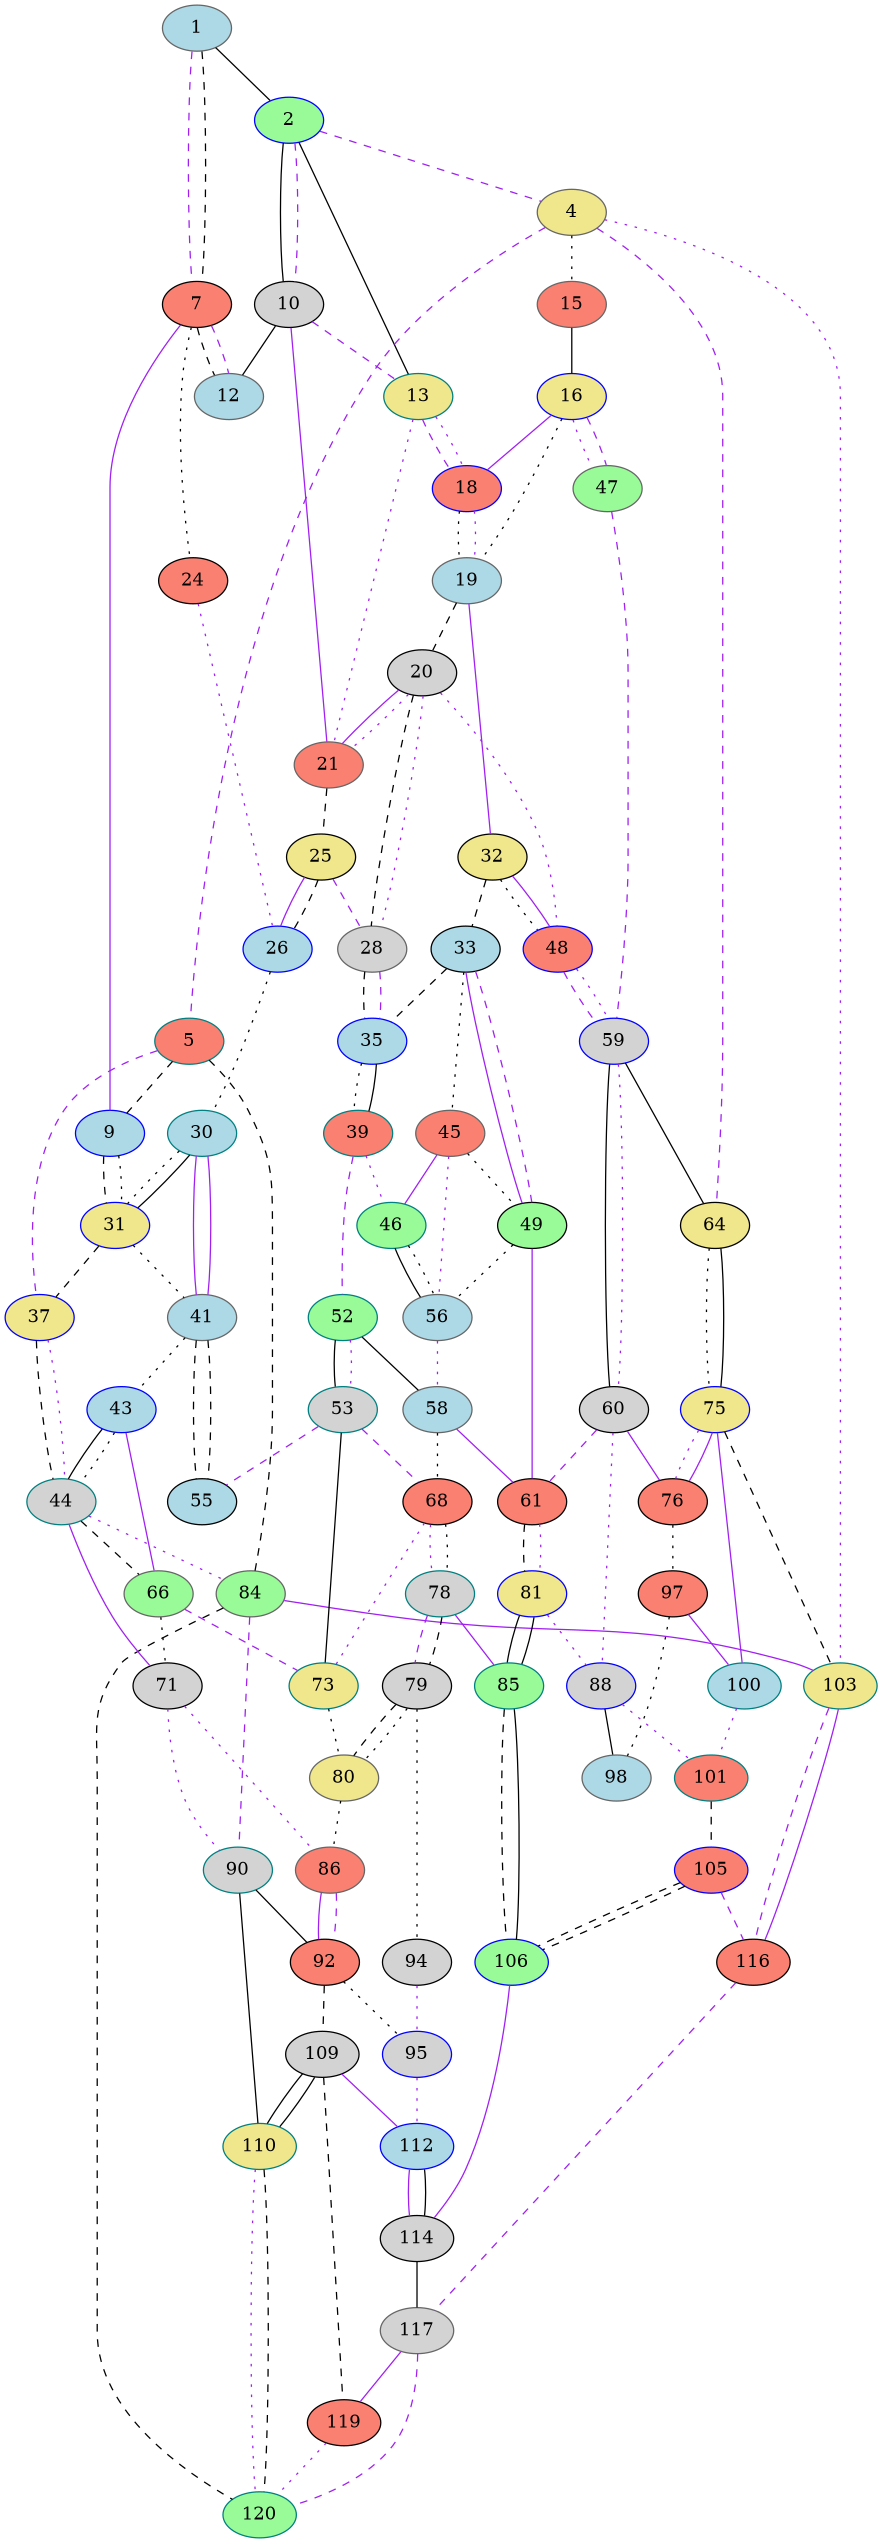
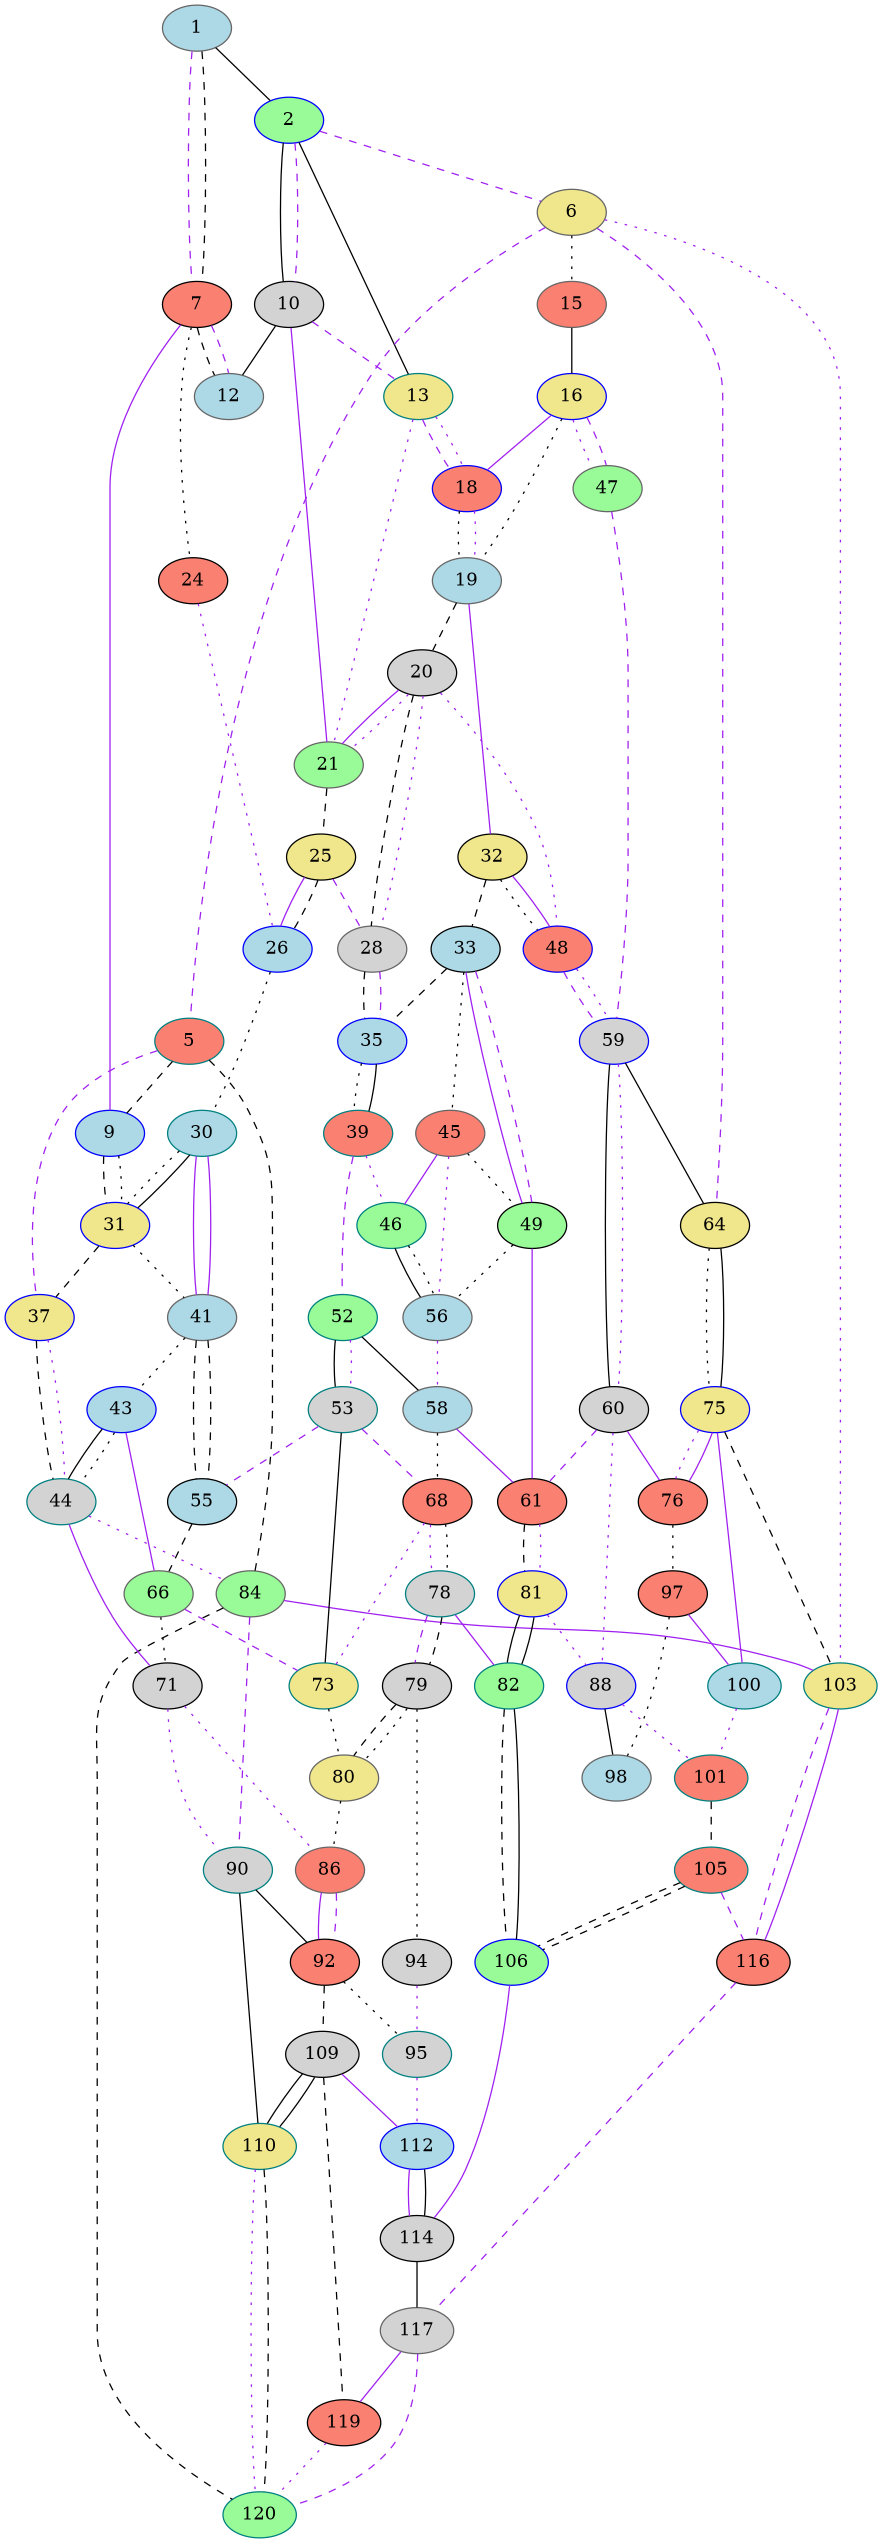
  graph {
    node [color=black fillcolor=salmon style=filled]
    edge [color=purple style=dotted]
    1 [color=gray40 fillcolor=lightblue]
    2 [color=blue fillcolor=palegreen super="+3"]
    7 [super="+8"]
-   4 [color=gray40 fillcolor=khaki super="+63"]
+   4 [color=gray40 fillcolor=khaki super="+63" label=6]
    10 [fillcolor=lightgrey super="+11"]
    13 [color=teal fillcolor=khaki super="+14"]
    9 [color=blue fillcolor=lightblue]
    12 [color=gray40 fillcolor=lightblue]
    24
    5 [color=teal super="+6"]
    15 [color=gray40]
    64 [fillcolor=khaki]
    103 [color=teal fillcolor=khaki]
-   21 [color=gray40 super="+22"]
+   21 [color=gray40 fillcolor=palegreen super="+22"]
    18 [color=blue]
    37 [color=blue fillcolor=khaki]
    84 [color=gray40 fillcolor=palegreen super="+85"]
    16 [color=blue fillcolor=khaki super="+17"]
    75 [color=blue fillcolor=khaki super="+104"]
    116
    31 [color=blue fillcolor=khaki super="+38"]
    44 [color=teal fillcolor=lightgrey super="+72"]
    90 [color=teal fillcolor=lightgrey super="+91"]
    120 [color=teal fillcolor=palegreen super="+121"]
    26 [color=blue fillcolor=lightblue super="+27"]
    41 [color=gray40 fillcolor=lightblue super="+42"]
    25 [fillcolor=khaki]
    19 [color=gray40 fillcolor=lightblue super="+23"]
    47 [color=gray40 fillcolor=palegreen]
    20 [fillcolor=lightgrey]
    32 [fillcolor=khaki]
    59 [color=blue fillcolor=lightgrey super="+65"]
    28 [color=gray40 fillcolor=lightgrey super="+29"]
    48 [color=blue]
    33 [fillcolor=lightblue super="+34"]
    35 [color=blue fillcolor=lightblue]
    30 [color=teal fillcolor=lightblue]
    39 [color=teal super="+40"]
    43 [color=blue fillcolor=lightblue]
    55 [fillcolor=lightblue]
    45 [color=gray40 super="+51"]
    49 [fillcolor=palegreen super="+50"]
    46 [color=teal fillcolor=palegreen]
    56 [color=gray40 fillcolor=lightblue super="+57"]
    61 [super="+62"]
    52 [color=teal fillcolor=palegreen]
    71 [fillcolor=lightgrey super="+87"]
    53 [color=teal fillcolor=lightgrey super="+54"]
    58 [color=gray40 fillcolor=lightblue super="+67"]
    66 [color=gray40 fillcolor=palegreen super="+70"]
    73 [color=teal fillcolor=khaki super="+74"]
    86 [color=gray40]
    60 [fillcolor=lightgrey super="+77"]
    81 [color=blue fillcolor=khaki]
    68 [super="+69"]
    78 [color=teal fillcolor=lightgrey super="+83"]
    80 [color=gray40 fillcolor=khaki]
    76
    88 [color=blue fillcolor=lightgrey super="+89"]
    97 [super="+99"]
    98 [color=gray40 fillcolor=lightblue]
    101 [color=teal super="+102"]
-   82 [color=teal fillcolor=palegreen label=85]
+   82 [color=teal fillcolor=palegreen]
    100 [color=teal fillcolor=lightblue]
    79 [fillcolor=lightgrey super="+93"]
    92 [super="+96"]
    110 [color=teal fillcolor=khaki]
    94 [fillcolor=lightgrey super="+108"]
    106 [color=blue fillcolor=palegreen super="+107"]
-   95 [color=blue fillcolor=lightgrey super="+111"]
+   95 [color=teal fillcolor=lightgrey super="+111"]
    114 [fillcolor=lightgrey]
    109 [fillcolor=lightgrey super="+113"]
-   105 [color=blue super="+115"]
+   105 [color=teal super="+115"]
    112 [color=blue fillcolor=lightblue]
    119
    117 [color=gray40 fillcolor=lightgrey super="+118"]
    1 -- 2 [color=black style=solid]
    1 -- 7 [style=dashed]
    1 -- 7 [color=black style=dashed]
    2 -- 4 [style=dashed]
    2 -- 10 [color=black style=solid]
    2 -- 10 [style=dashed]
    2 -- 13 [color=black style=solid]
    7 -- 9 [style=solid]
    7 -- 12 [color=black style=dashed]
    7 -- 12 [style=dashed]
    7 -- 24 [color=black]
    4 -- 5 [style=dashed]
    4 -- 15 [color=black weight=2]
    4 -- 64 [style=dashed]
    4 -- 103
    10 -- 13 [style=dashed]
    10 -- 12 [color=black style=solid]
    10 -- 21 [style=solid]
    13 -- 21
    13 -- 18 [style=dashed]
    13 -- 18
    9 -- 31 [color=black style=dashed]
    9 -- 31 [color=black]
    24 -- 26
    5 -- 9 [color=black style=dashed]
    5 -- 37 [style=dashed]
    5 -- 84 [color=black style=dashed]
    15 -- 16 [color=black style=solid]
    64 -- 75 [color=black]
    64 -- 75 [color=black style=solid]
    103 -- 116 [style=dashed]
    103 -- 116 [style=solid]
    21 -- 25 [color=black style=dashed]
    18 -- 19 [color=black]
    18 -- 19
    37 -- 44 [color=black style=dashed]
    37 -- 44
    84 -- 103 [style=solid]
    84 -- 90 [style=dashed]
    84 -- 120 [color=black style=dashed]
    16 -- 18 [style=solid]
    16 -- 19 [color=black]
    16 -- 47
    16 -- 47 [style=dashed]
    75 -- 103 [color=black style=dashed]
    75 -- 76
    75 -- 76 [style=solid]
    75 -- 100 [style=solid]
    116 -- 117 [style=dashed]
    31 -- 37 [color=black style=dashed]
    31 -- 41 [color=black]
    44 -- 84
    44 -- 71 [style=solid]
    90 -- 92 [color=black style=solid]
    90 -- 110 [color=black style=solid]
    26 -- 30 [color=black]
    41 -- 43 [color=black]
    41 -- 55 [color=black style=dashed]
    41 -- 55 [color=black style=dashed]
    25 -- 26 [style=solid]
    25 -- 26 [color=black style=dashed]
    25 -- 28 [style=dashed]
    19 -- 20 [color=black style=dashed]
    19 -- 32 [style=solid]
    47 -- 59 [style=dashed]
    20 -- 21 [style=solid]
    20 -- 21
    20 -- 28 [color=black style=dashed]
    20 -- 28
    20 -- 48
    32 -- 48 [color=black]
    32 -- 48 [style=solid]
    32 -- 33 [color=black style=dashed]
    59 -- 64 [color=black style=solid]
    59 -- 60 [color=black style=solid]
    59 -- 60
    28 -- 35 [color=black style=dashed]
    28 -- 35 [style=dashed]
    48 -- 59 [style=dashed]
    48 -- 59
    33 -- 35 [color=black style=dashed]
    33 -- 45 [color=black]
    33 -- 49 [style=solid]
    33 -- 49 [style=dashed]
    35 -- 39 [color=black]
    35 -- 39 [color=black style=solid]
    30 -- 31 [color=black]
    30 -- 31 [color=black style=solid]
    30 -- 41 [style=solid]
    30 -- 41 [style=solid]
    39 -- 46
    39 -- 52 [style=dashed]
    43 -- 44 [color=black style=solid]
    43 -- 44 [color=black]
    43 -- 66 [style=solid]
-   44 -- 66 [color=black style=dashed]
+   55 -- 66 [color=black style=dashed]
    45 -- 49 [color=black]
    45 -- 46 [style=solid]
    45 -- 56
    49 -- 56 [color=black]
    49 -- 61 [style=solid]
    46 -- 56 [color=black style=solid]
    46 -- 56 [color=black]
    56 -- 58
    61 -- 81 [color=black style=dashed]
    61 -- 81
    52 -- 53 [color=black style=solid]
    52 -- 53
    52 -- 58 [color=black style=solid]
    71 -- 90
    71 -- 86
    53 -- 55 [style=dashed]
    53 -- 73 [color=black style=solid]
    53 -- 68 [style=dashed]
    58 -- 61 [style=solid]
    58 -- 68 [color=black]
    66 -- 71 [color=black]
    66 -- 73 [style=dashed]
    73 -- 80 [color=black]
    86 -- 92 [style=solid]
    86 -- 92 [style=dashed]
    60 -- 61 [style=dashed]
    60 -- 76 [style=solid]
    60 -- 88
    81 -- 88
    81 -- 82 [color=black style=solid]
    81 -- 82 [color=black style=solid]
    68 -- 73
    68 -- 78
    68 -- 78 [color=black]
    78 -- 82 [style=solid]
    78 -- 79 [style=dashed weight=2]
    78 -- 79 [color=black style=dashed]
    80 -- 86 [color=black]
    76 -- 97 [color=black]
    88 -- 98 [color=black style=solid]
    88 -- 101
    97 -- 98 [color=black weight=2]
    97 -- 100 [style=solid]
    101 -- 105 [color=black style=dashed weight=2]
    82 -- 106 [color=black style=dashed]
    82 -- 106 [color=black style=solid]
    100 -- 101
    79 -- 80 [color=black style=dashed]
    79 -- 80 [color=black]
    79 -- 94 [color=black]
    92 -- 95 [color=black]
    92 -- 109 [color=black style=dashed]
    110 -- 120
    110 -- 120 [color=black style=dashed]
    94 -- 95 [weight=2]
    106 -- 114 [style=solid]
    95 -- 112
    114 -- 117 [color=black style=solid]
    109 -- 110 [color=black style=solid]
    109 -- 110 [color=black style=solid]
    109 -- 112 [style=solid]
    109 -- 119 [color=black style=dashed]
    105 -- 116 [style=dashed]
    105 -- 106 [color=black style=dashed]
    105 -- 106 [color=black style=dashed]
    112 -- 114 [style=solid]
    112 -- 114 [color=black style=solid]
    119 -- 120
    117 -- 120 [style=dashed]
    117 -- 119 [style=solid]
  }
